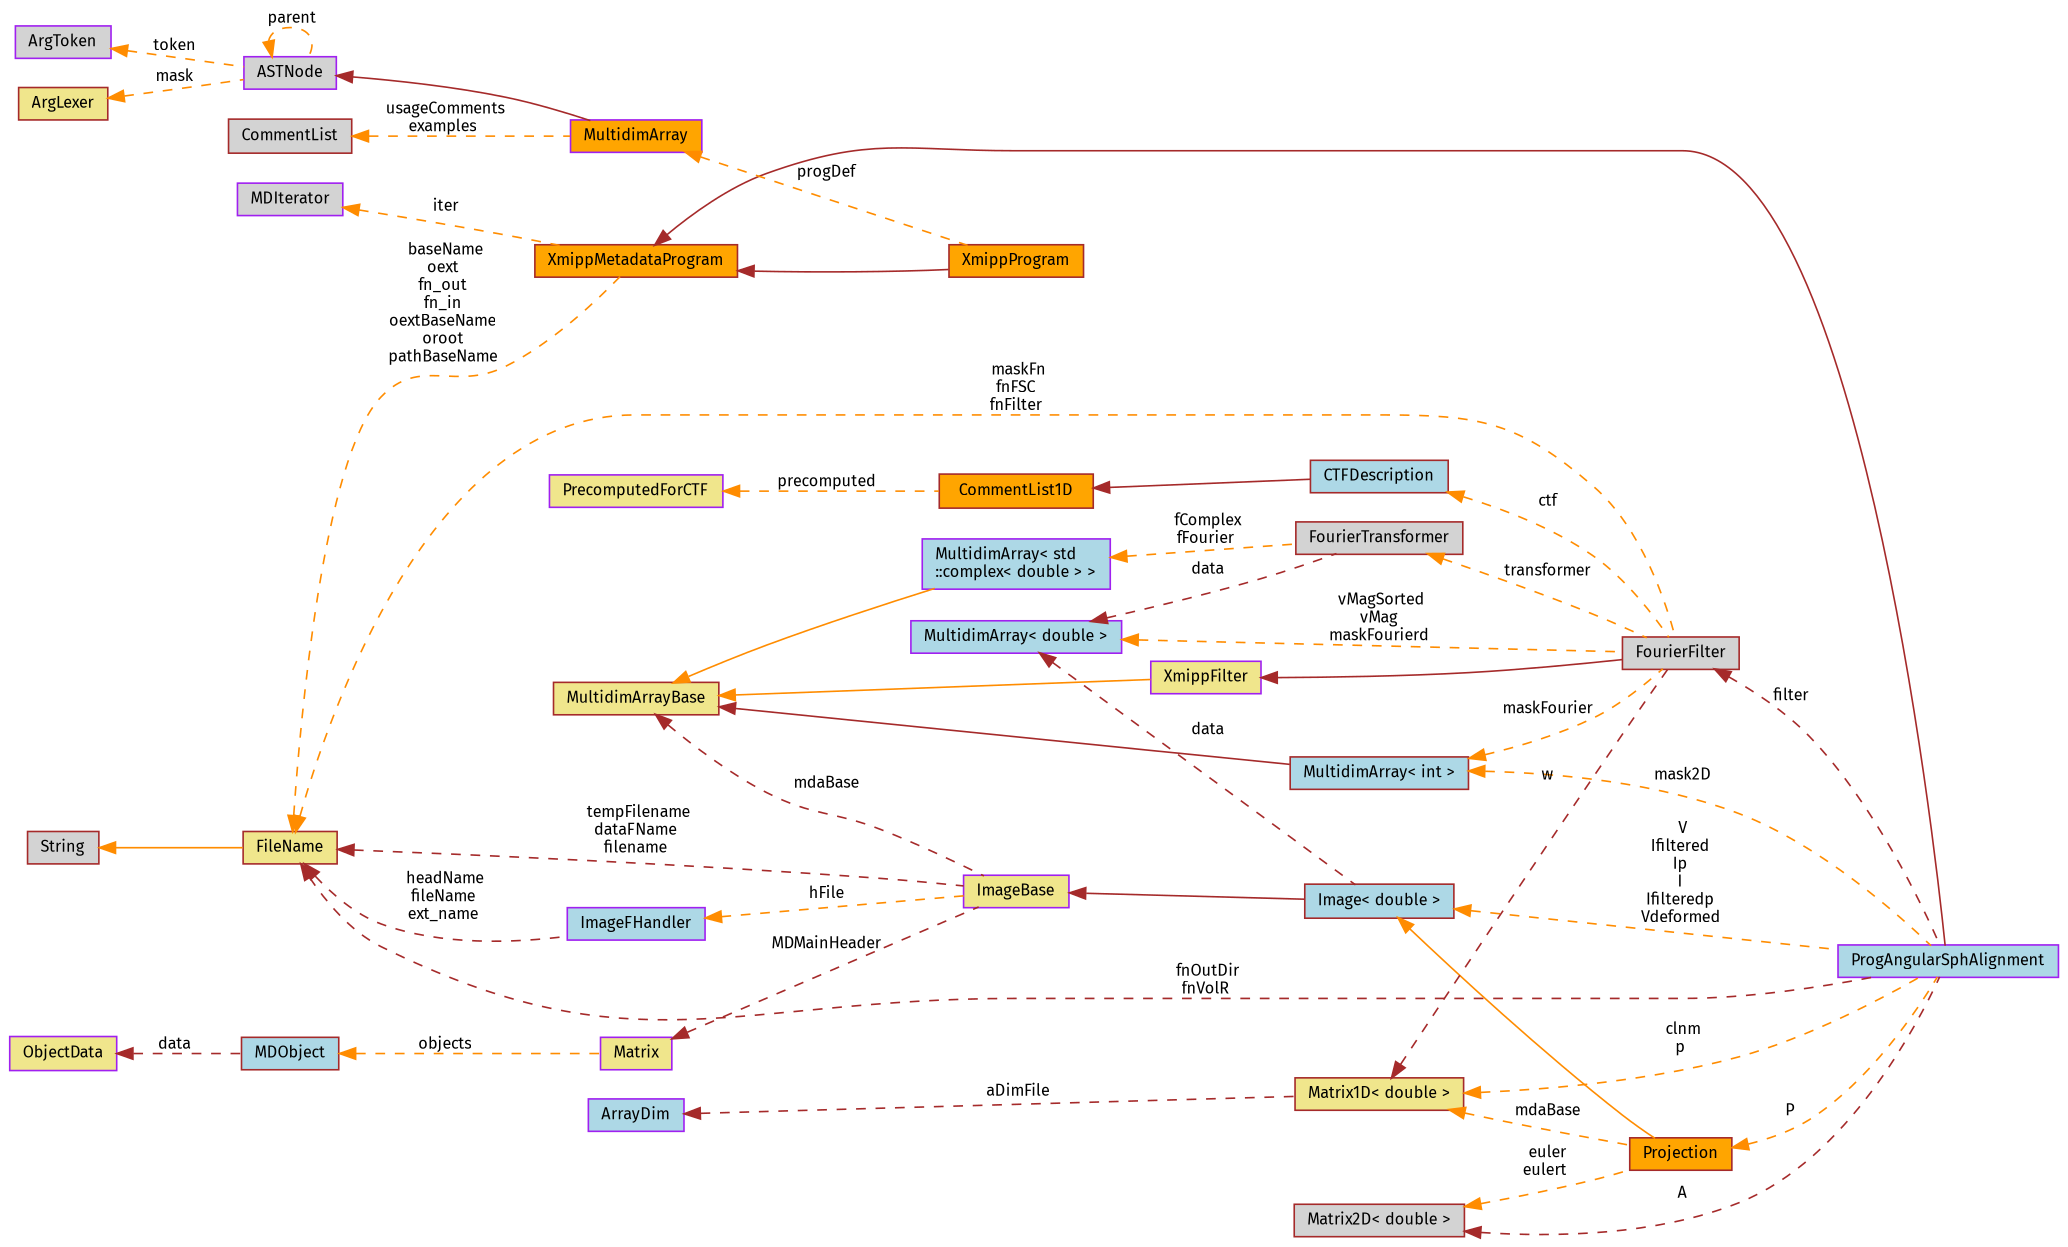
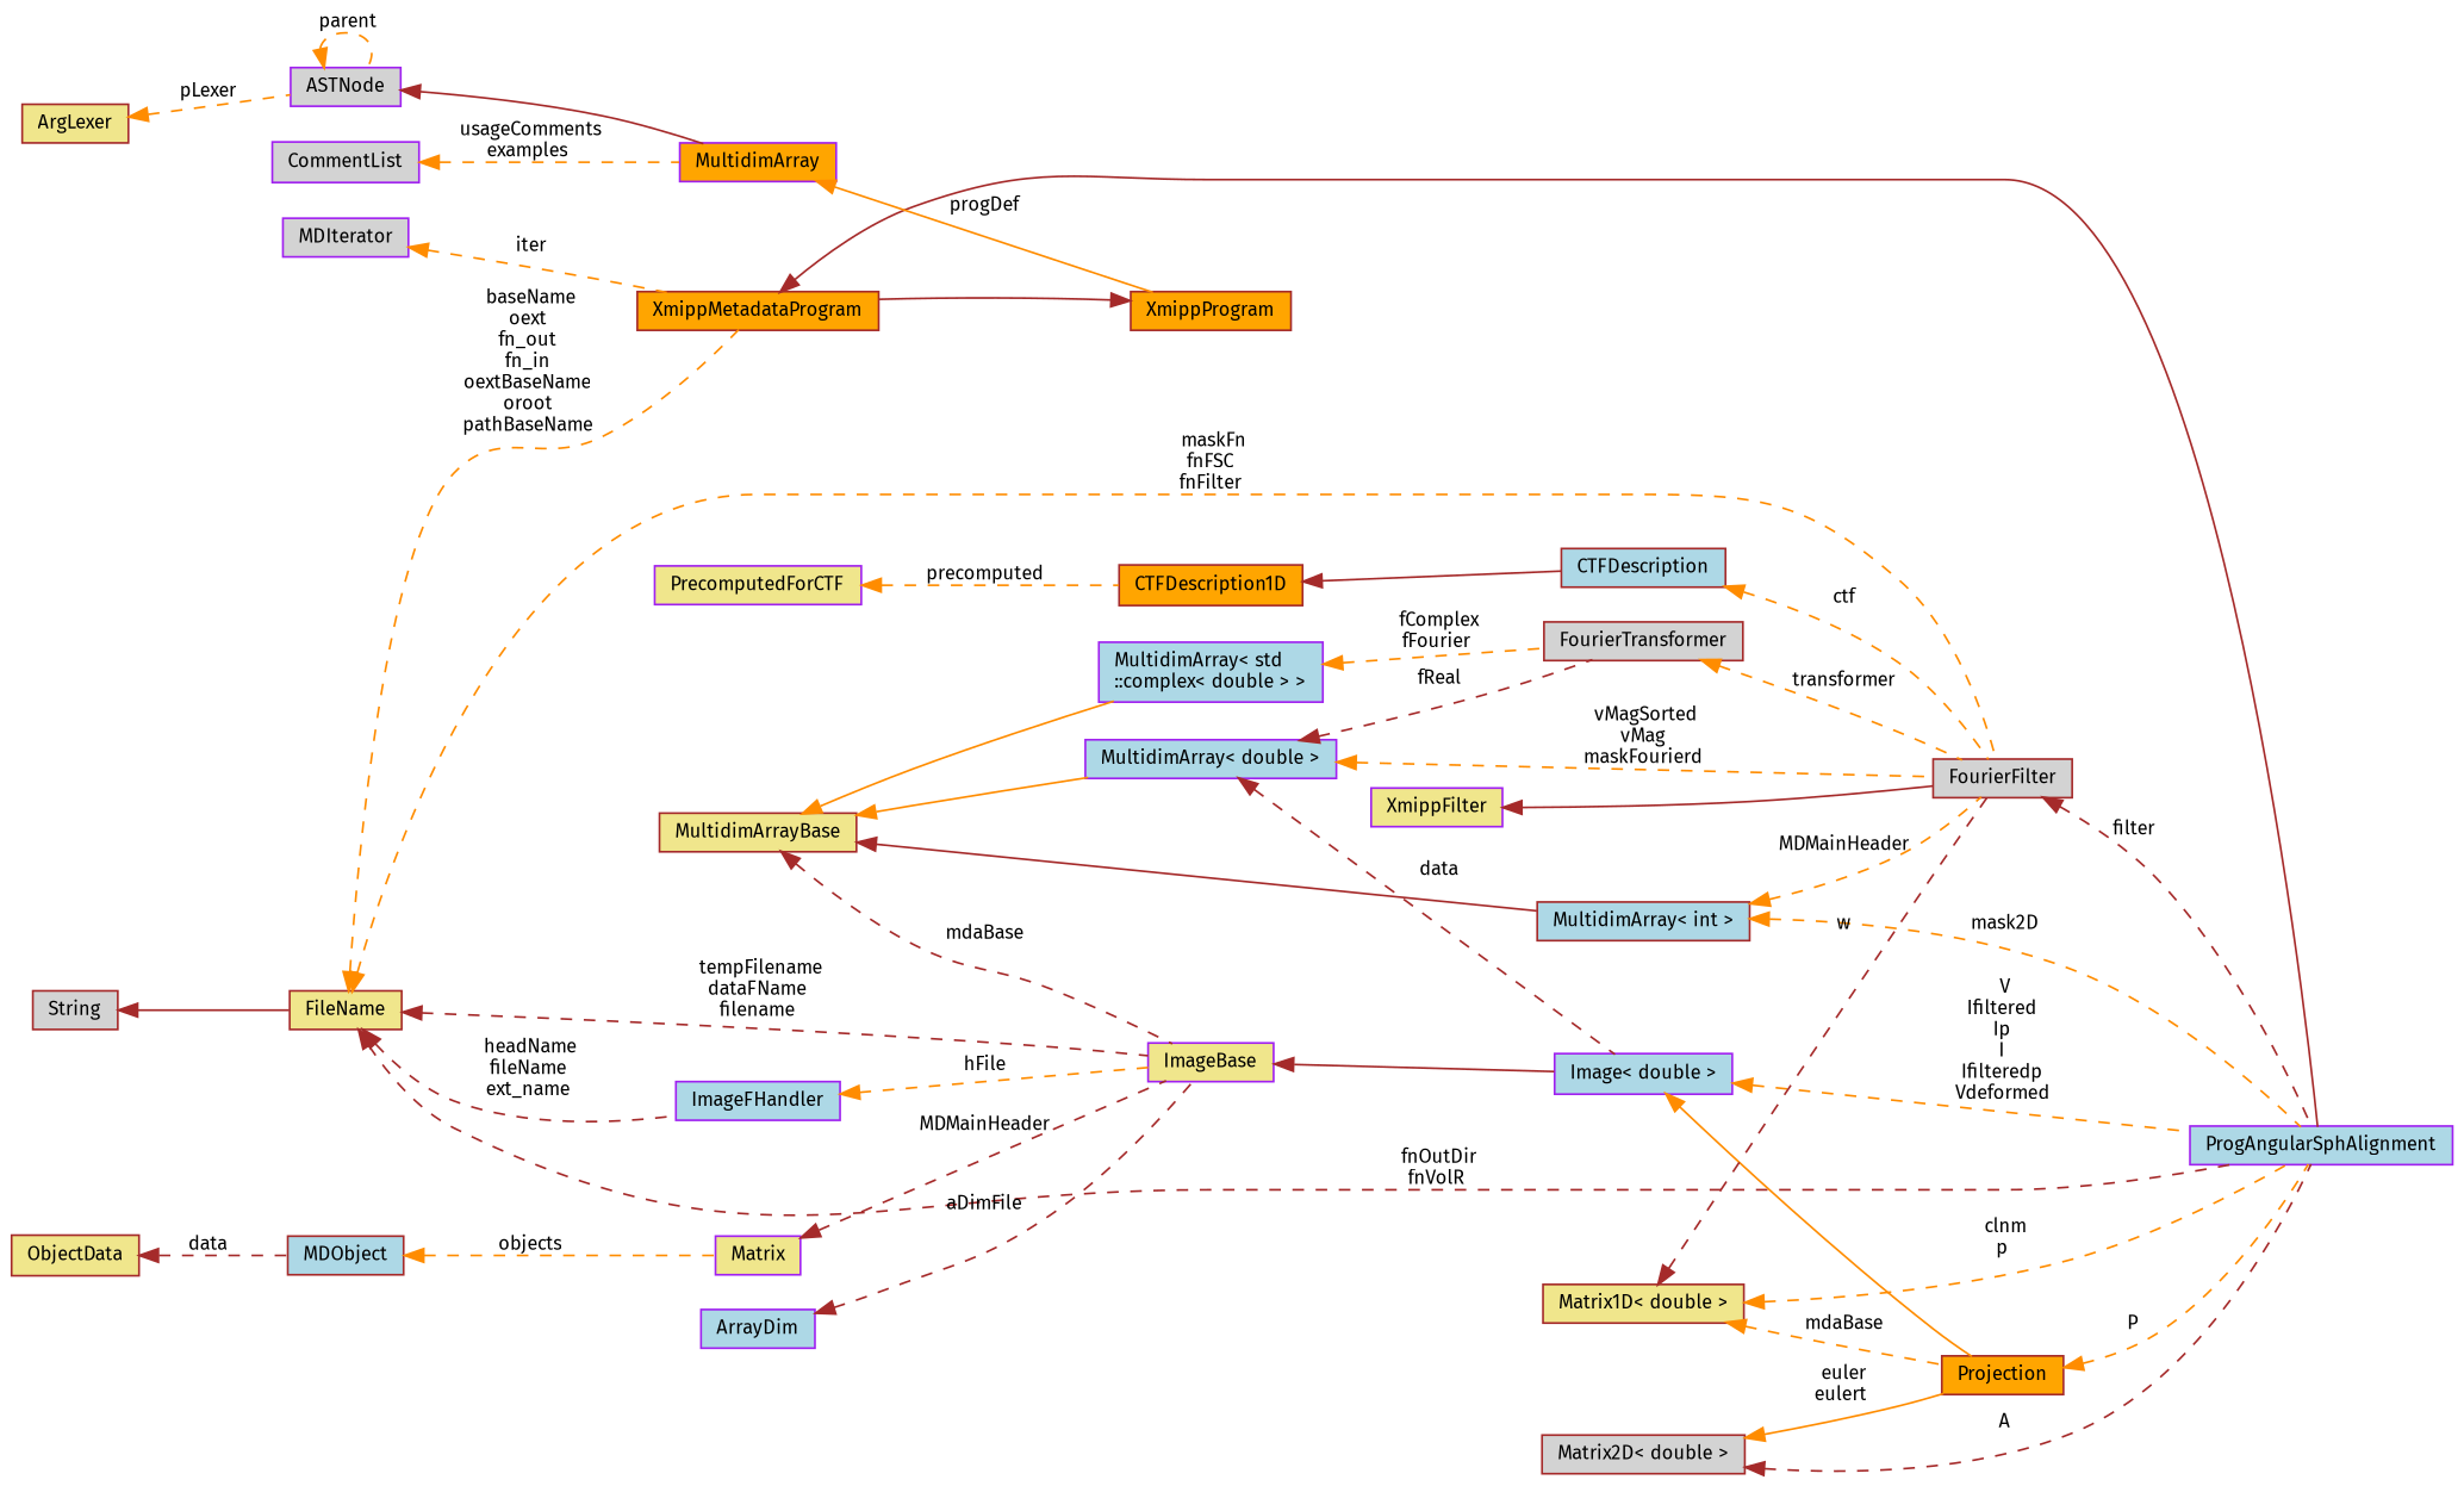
  digraph {
    fontname="Fira Sans"
    rankdir=LR
    node [color=purple fillcolor=lightblue fontname="Fira Sans" fontsize=10 shape=record style=filled]
    edge [color=darkorange dir=back fontname="Fira Sans" fontsize=10 labelfontname=Helvetica labelfontsize=10 style=dashed]
    n1 [fontcolor=black height=0.2 label=ProgAngularSphAlignment width=0.4]
    n2 [color=brown fillcolor=orange height=0.2 label=XmippMetadataProgram width=0.4]
    n3 [color=brown fillcolor=orange height=0.2 label=XmippProgram width=0.4]
    n4 [fillcolor=orange height=0.2 label=MultidimArray width=0.4]
    n5 [fillcolor=lightgrey height=0.2 label=ASTNode width=0.4]
-   n6 [fillcolor=lightgrey height=0.2 label=ArgToken width=0.4]
    n7 [color=brown fillcolor=khaki height=0.2 label=ArgLexer width=0.4]
-   n8 [color=brown fillcolor=lightgrey height=0.2 label=CommentList width=0.4]
+   n8 [fillcolor=lightgrey height=0.2 label=CommentList width=0.4]
    n9 [fillcolor=lightgrey height=0.2 label=MDIterator width=0.4]
    n10 [color=brown fillcolor=khaki height=0.2 label=FileName width=0.4]
    n11 [fillcolor=khaki height=0.2 label=ImageBase width=0.4]
    n12 [height=0.2 label=ImageFHandler width=0.4]
    n13 [color=brown fillcolor=lightgrey height=0.2 label=FourierFilter width=0.4]
-   n14 [color=brown height=0.2 label="Image\< double \>" width=0.4]
+   n14 [height=0.2 label="Image\< double \>" width=0.4]
    n15 [color=brown fillcolor=lightgrey height=0.2 label=String width=0.4]
    n16 [color=brown fillcolor=lightgrey height=0.2 label="Matrix2D\< double \>" width=0.4]
    n17 [color=brown fillcolor=orange height=0.2 label=Projection width=0.4]
    n18 [color=brown fillcolor=khaki height=0.2 label=MultidimArrayBase width=0.4]
    n19 [height=0.2 label="MultidimArray\< double \>" width=0.4]
    n20 [color=brown height=0.2 label="MultidimArray\< int \>" width=0.4]
    n21 [height=0.2 label="MultidimArray\< std\l::complex\< double \> \>" width=0.4]
    n22 [color=brown fillcolor=lightgrey height=0.2 label=FourierTransformer width=0.4]
    n23 [fillcolor=khaki height=0.2 label=Matrix width=0.4]
    n24 [color=brown height=0.2 label=MDObject width=0.4]
-   n25 [fillcolor=khaki height=0.2 label=ObjectData width=0.4]
+   n25 [color=brown fillcolor=khaki height=0.2 label=ObjectData width=0.4]
    n26 [height=0.2 label=ArrayDim width=0.4]
    n27 [color=brown fillcolor=khaki height=0.2 label="Matrix1D\< double \>" width=0.4]
    n28 [fillcolor=khaki height=0.2 label=XmippFilter width=0.4]
    n29 [color=brown height=0.2 label=CTFDescription width=0.4]
-   n30 [color=brown fillcolor=orange height=0.2 label=CommentList1D width=0.4]
+   n30 [color=brown fillcolor=orange height=0.2 label=CTFDescription1D width=0.4]
    n31 [fillcolor=khaki height=0.2 label=PrecomputedForCTF width=0.4]
    n2 -> n1 [color=brown style=solid]
-   n2 -> n3 [color=brown style=solid]
-   n4 -> n3 [label=" progDef"]
+   n3 -> n2 [color=brown style=solid]
+   n4 -> n3 [label=" progDef" style=solid]
    n5 -> n4 [color=brown style=solid]
    n5 -> n5 [label=" parent"]
-   n6 -> n5 [label=" token"]
-   n7 -> n5 [label=" mask"]
+   n7 -> n5 [label=" pLexer"]
    n8 -> n4 [label=" usageComments\nexamples"]
    n9 -> n2 [label=" iter"]
    n10 -> n1 [color=brown label=" fnOutDir\nfnVolR"]
    n10 -> n2 [label=" baseName\noext\nfn_out\nfn_in\noextBaseName\noroot\npathBaseName"]
    n10 -> n11 [color=brown label=" tempFilename\ndataFName\nfilename"]
    n10 -> n12 [color=brown label=" headName\nfileName\next_name"]
    n10 -> n13 [label=" maskFn\nfnFSC\nfnFilter"]
    n11 -> n14 [color=brown style=solid]
    n12 -> n11 [label=" hFile"]
    n13 -> n1 [color=brown label=" filter"]
    n14 -> n1 [label=" V\nIfiltered\nIp\nI\nIfilteredp\nVdeformed"]
    n14 -> n17 [style=solid]
-   n15 -> n10 [style=solid]
+   n15 -> n10 [color=brown style=solid]
    n16 -> n1 [color=brown label=" A"]
-   n16 -> n17 [label=" euler\neulert"]
+   n16 -> n17 [label=" euler\neulert" style=solid]
    n17 -> n1 [label=" P"]
    n18 -> n11 [color=brown label=" mdaBase"]
-   n18 -> n28 [style=solid]
+   n18 -> n19 [style=solid]
    n18 -> n20 [color=brown style=solid]
    n18 -> n21 [style=solid]
    n19 -> n13 [label=" vMagSorted\nvMag\nmaskFourierd"]
    n19 -> n14 [color=brown label=" data"]
-   n19 -> n22 [color=brown label=" data"]
+   n19 -> n22 [color=brown label=" fReal"]
    n20 -> n1 [label=" mask2D"]
-   n20 -> n13 [label=" maskFourier"]
+   n20 -> n13 [label=" MDMainHeader"]
    n21 -> n22 [label=" fComplex\nfFourier"]
    n22 -> n13 [label=" transformer"]
    n23 -> n11 [color=brown label=" MDMainHeader"]
    n24 -> n23 [label=" objects"]
    n25 -> n24 [color=brown label=" data"]
-   n26 -> n27 [color=brown label=" aDimFile"]
+   n26 -> n11 [color=brown label=" aDimFile"]
    n27 -> n1 [label=" clnm\np"]
    n27 -> n13 [color=brown label=" w"]
    n27 -> n17 [label=" mdaBase"]
    n28 -> n13 [color=brown style=solid]
    n29 -> n13 [label=" ctf"]
    n30 -> n29 [color=brown style=solid]
    n31 -> n30 [label=" precomputed"]
  }
